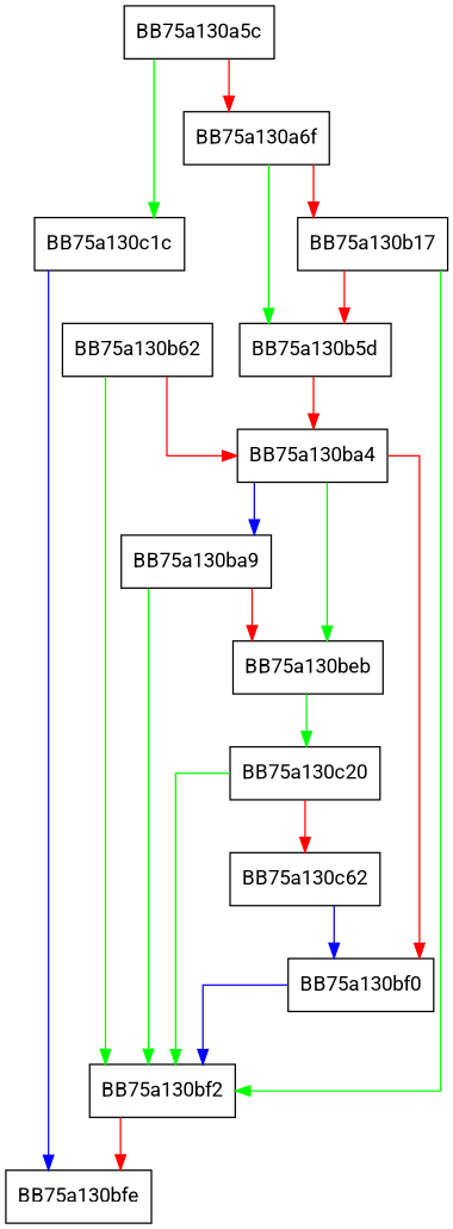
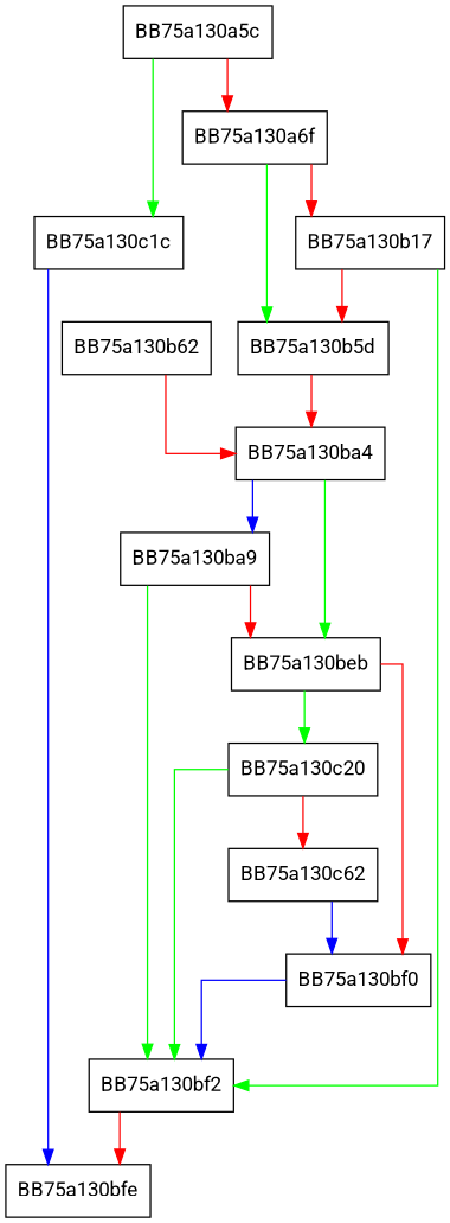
  digraph {
    fontname=Roboto
    splines=ortho
    node [fontname=Roboto shape=box]
    edge [color=red fontname=Roboto]
    n1 [label=BB75a130a5c]
    BB75a130c1c
    BB75a130a6f
    BB75a130bfe
    BB75a130b5d
    BB75a130b17
    BB75a130ba4
    BB75a130bf2
    BB75a130beb
    BB75a130ba9
    BB75a130b62
    BB75a130c20
    BB75a130bf0
    BB75a130c62
    n1 -> BB75a130c1c [color=green]
    n1 -> BB75a130a6f
    BB75a130c1c -> BB75a130bfe [color=blue]
    BB75a130a6f -> BB75a130b5d [color=green]
    BB75a130a6f -> BB75a130b17
    BB75a130b5d -> BB75a130ba4
    BB75a130b17 -> BB75a130b5d
    BB75a130b17 -> BB75a130bf2 [color=green]
    BB75a130ba4 -> BB75a130beb [color=green]
    BB75a130ba4 -> BB75a130ba9 [color=blue]
    BB75a130bf2 -> BB75a130bfe
    BB75a130beb -> BB75a130c20 [color=green]
-   BB75a130ba4 -> BB75a130bf0
+   BB75a130beb -> BB75a130bf0
    BB75a130ba9 -> BB75a130bf2 [color=green]
    BB75a130ba9 -> BB75a130beb
    BB75a130b62 -> BB75a130ba4
-   BB75a130b62 -> BB75a130bf2 [color=green]
    BB75a130c20 -> BB75a130bf2 [color=green]
    BB75a130c20 -> BB75a130c62
    BB75a130bf0 -> BB75a130bf2 [color=blue]
    BB75a130c62 -> BB75a130bf0 [color=blue]
  }
